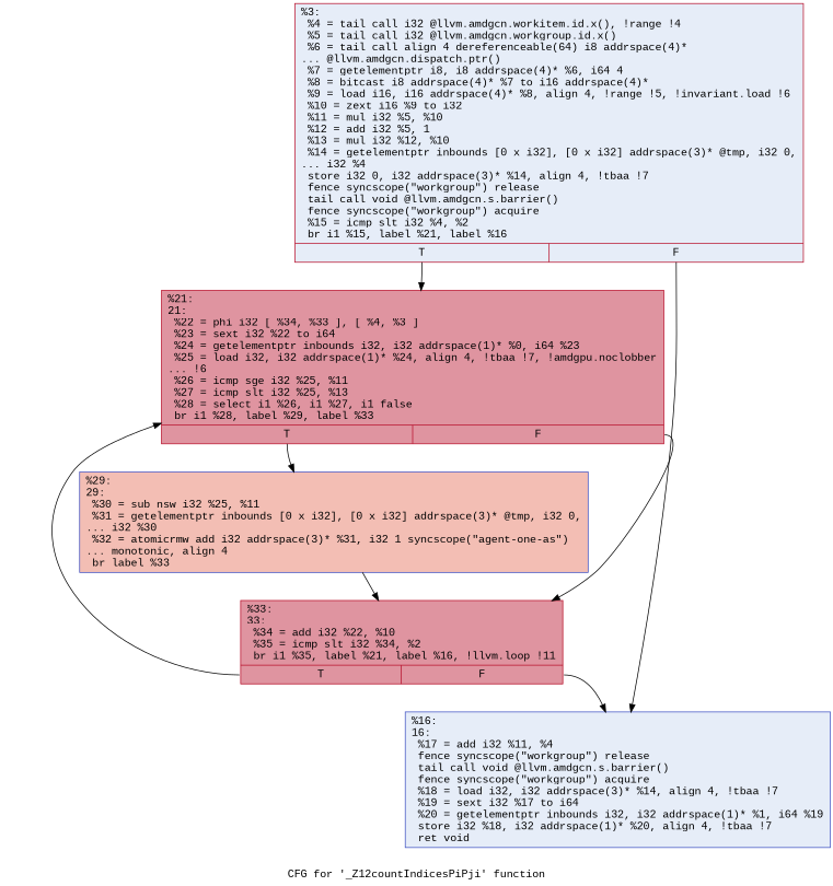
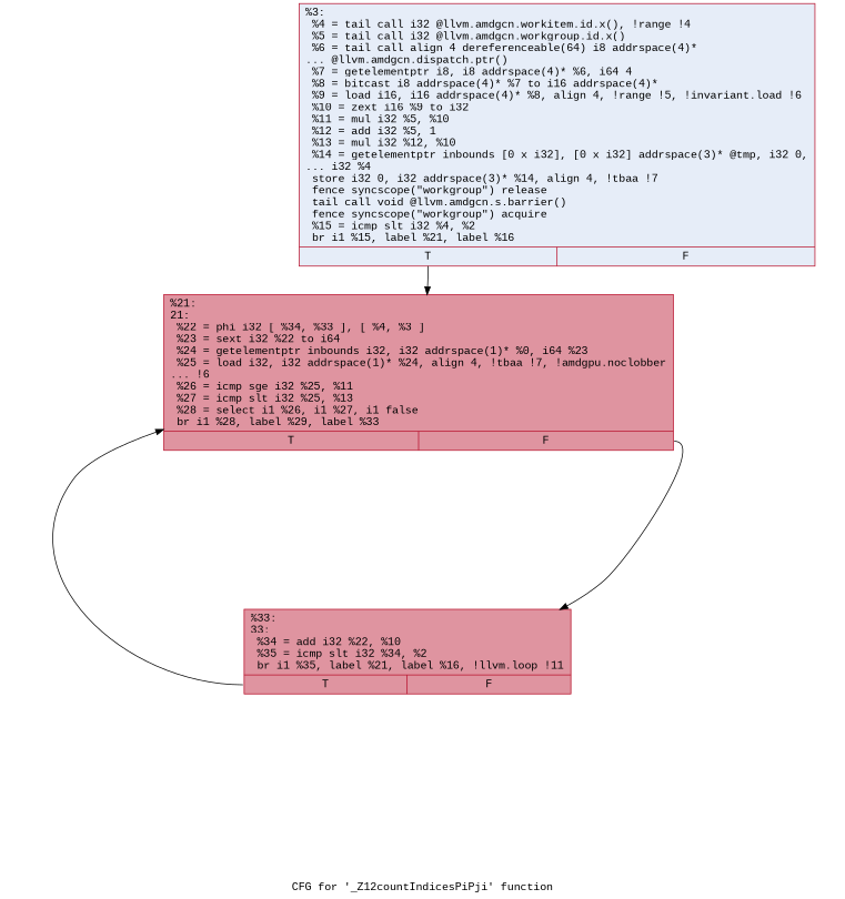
  digraph {
    fontname="Liberation Mono"
    label="CFG for '_Z12countIndicesPiPji' function"
    node [color="#b70d28ff" fillcolor="#c7d7f070" fontname="Liberation Mono" shape=record style=filled]
    edge [fontname="Liberation Mono" tailport=s0]
    n1 [label="{%3:\l  %4 = tail call i32 @llvm.amdgcn.workitem.id.x(), !range !4\l  %5 = tail call i32 @llvm.amdgcn.workgroup.id.x()\l  %6 = tail call align 4 dereferenceable(64) i8 addrspace(4)*\l... @llvm.amdgcn.dispatch.ptr()\l  %7 = getelementptr i8, i8 addrspace(4)* %6, i64 4\l  %8 = bitcast i8 addrspace(4)* %7 to i16 addrspace(4)*\l  %9 = load i16, i16 addrspace(4)* %8, align 4, !range !5, !invariant.load !6\l  %10 = zext i16 %9 to i32\l  %11 = mul i32 %5, %10\l  %12 = add i32 %5, 1\l  %13 = mul i32 %12, %10\l  %14 = getelementptr inbounds [0 x i32], [0 x i32] addrspace(3)* @tmp, i32 0,\l... i32 %4\l  store i32 0, i32 addrspace(3)* %14, align 4, !tbaa !7\l  fence syncscope(\"workgroup\") release\l  tail call void @llvm.amdgcn.s.barrier()\l  fence syncscope(\"workgroup\") acquire\l  %15 = icmp slt i32 %4, %2\l  br i1 %15, label %21, label %16\l|{<s0>T|<s1>F}}"]
    n2 [fillcolor="#b70d2870" label="{%21:\l21:                                               \l  %22 = phi i32 [ %34, %33 ], [ %4, %3 ]\l  %23 = sext i32 %22 to i64\l  %24 = getelementptr inbounds i32, i32 addrspace(1)* %0, i64 %23\l  %25 = load i32, i32 addrspace(1)* %24, align 4, !tbaa !7, !amdgpu.noclobber\l... !6\l  %26 = icmp sge i32 %25, %11\l  %27 = icmp slt i32 %25, %13\l  %28 = select i1 %26, i1 %27, i1 false\l  br i1 %28, label %29, label %33\l|{<s0>T|<s1>F}}"]
-   n3 [color="#3d50c3ff" label="{%16:\l16:                                               \l  %17 = add i32 %11, %4\l  fence syncscope(\"workgroup\") release\l  tail call void @llvm.amdgcn.s.barrier()\l  fence syncscope(\"workgroup\") acquire\l  %18 = load i32, i32 addrspace(3)* %14, align 4, !tbaa !7\l  %19 = sext i32 %17 to i64\l  %20 = getelementptr inbounds i32, i32 addrspace(1)* %1, i64 %19\l  store i32 %18, i32 addrspace(1)* %20, align 4, !tbaa !7\l  ret void\l}"]
-   n4 [color="#3d50c3ff" fillcolor="#e36c5570" label="{%29:\l29:                                               \l  %30 = sub nsw i32 %25, %11\l  %31 = getelementptr inbounds [0 x i32], [0 x i32] addrspace(3)* @tmp, i32 0,\l... i32 %30\l  %32 = atomicrmw add i32 addrspace(3)* %31, i32 1 syncscope(\"agent-one-as\")\l... monotonic, align 4\l  br label %33\l}"]
    n5 [fillcolor="#b70d2870" label="{%33:\l33:                                               \l  %34 = add i32 %22, %10\l  %35 = icmp slt i32 %34, %2\l  br i1 %35, label %21, label %16, !llvm.loop !11\l|{<s0>T|<s1>F}}"]
    n1 -> n2
-   n1 -> n3 [tailport=s1]
-   n2 -> n4
    n2 -> n5 [tailport=s1]
-   n4 -> n5
    n5 -> n2
-   n5 -> n3 [tailport=s1]
  }
